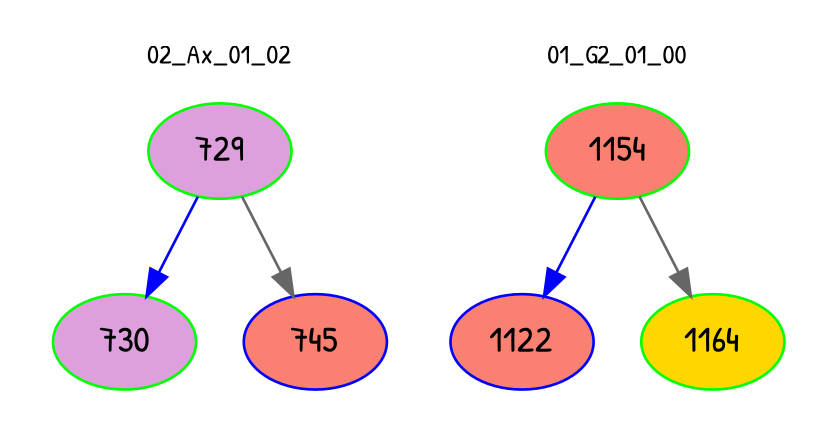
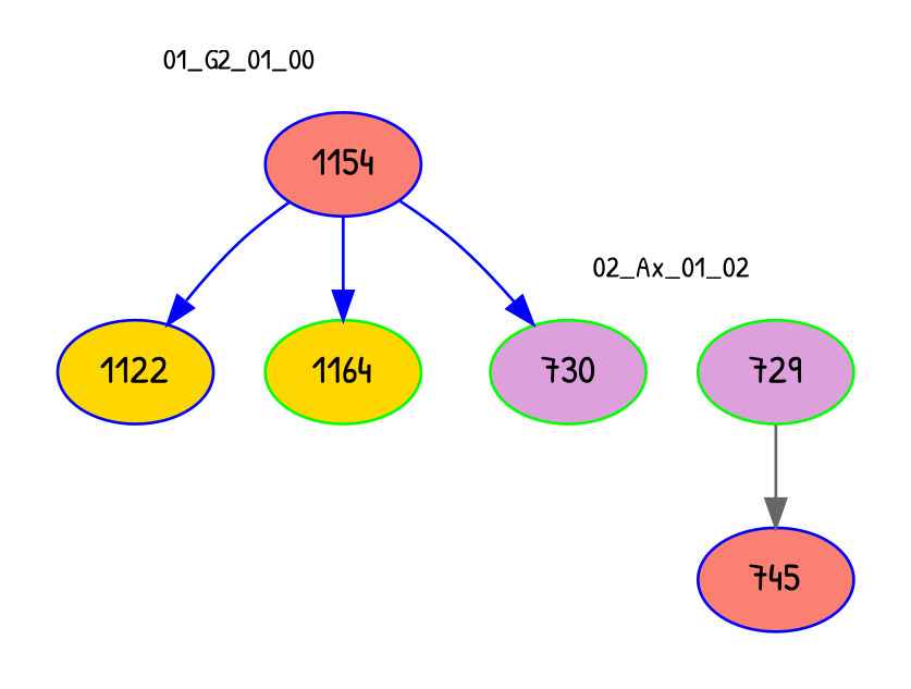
  digraph {
    fontname="Patrick Hand"
    node [color=green fillcolor=plum fontname="Patrick Hand" style=filled]
    edge [color=blue fontname="Patrick Hand"]
    n1 [label=729]
    n2 [label=730]
    n3 [color=blue fillcolor=salmon label=745]
-   n4 [fillcolor=salmon label=1154]
-   n5 [color=blue fillcolor=salmon label=1122]
+   n4 [color=blue fillcolor=salmon label=1154]
+   n5 [color=blue fillcolor=gold label=1122]
    n6 [fillcolor=gold label=1164]
    subgraph cluster_1 {
      color=white
      fontsize=10
      label="02_Ax_01_02"
      n1
      n2
      n3
    }
    subgraph cluster_2 {
      color=white
      fontsize=10
      label="01_G2_01_00"
      n4
      n5
      n6
    }
-   n1 -> n2
+   n4 -> n2
    n1 -> n3 [color=gray40]
    n4 -> n5
-   n4 -> n6 [color=gray40]
+   n4 -> n6
  }
